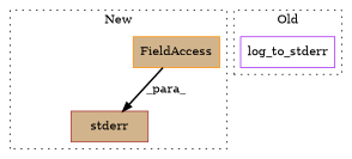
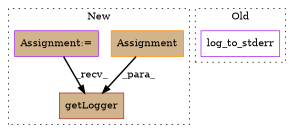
  digraph {
    node [a=32 shape=box style=filled fillcolor=tan color=purple]
    edge [style=bold]
-   n1 [l="10,1" label=stderr s="15816,15834" color=brown]
-   n2 [a=22 l=8 label=FieldAccess s=15826 color=darkorange]
+   n1 [l="10,1" label=getLogger s="15816,15834" color=brown]
+   n2 [a=22 l=8 label=Assignment s=15826 color=darkorange]
+   n3 [a=7 l=7 label="Assignment:=" s=15647]
    n4 [l=15 label=log_to_stderr s=15306 fillcolor=white]
    subgraph cluster_1 {
      label=New
      style=dotted
      n1
      n2
+     n3
    }
    subgraph cluster_2 {
      label=Old
      style=dotted
      n4
    }
    n2 -> n1 [label=_para_]
+   n3 -> n1 [label=_recv_]
  }
